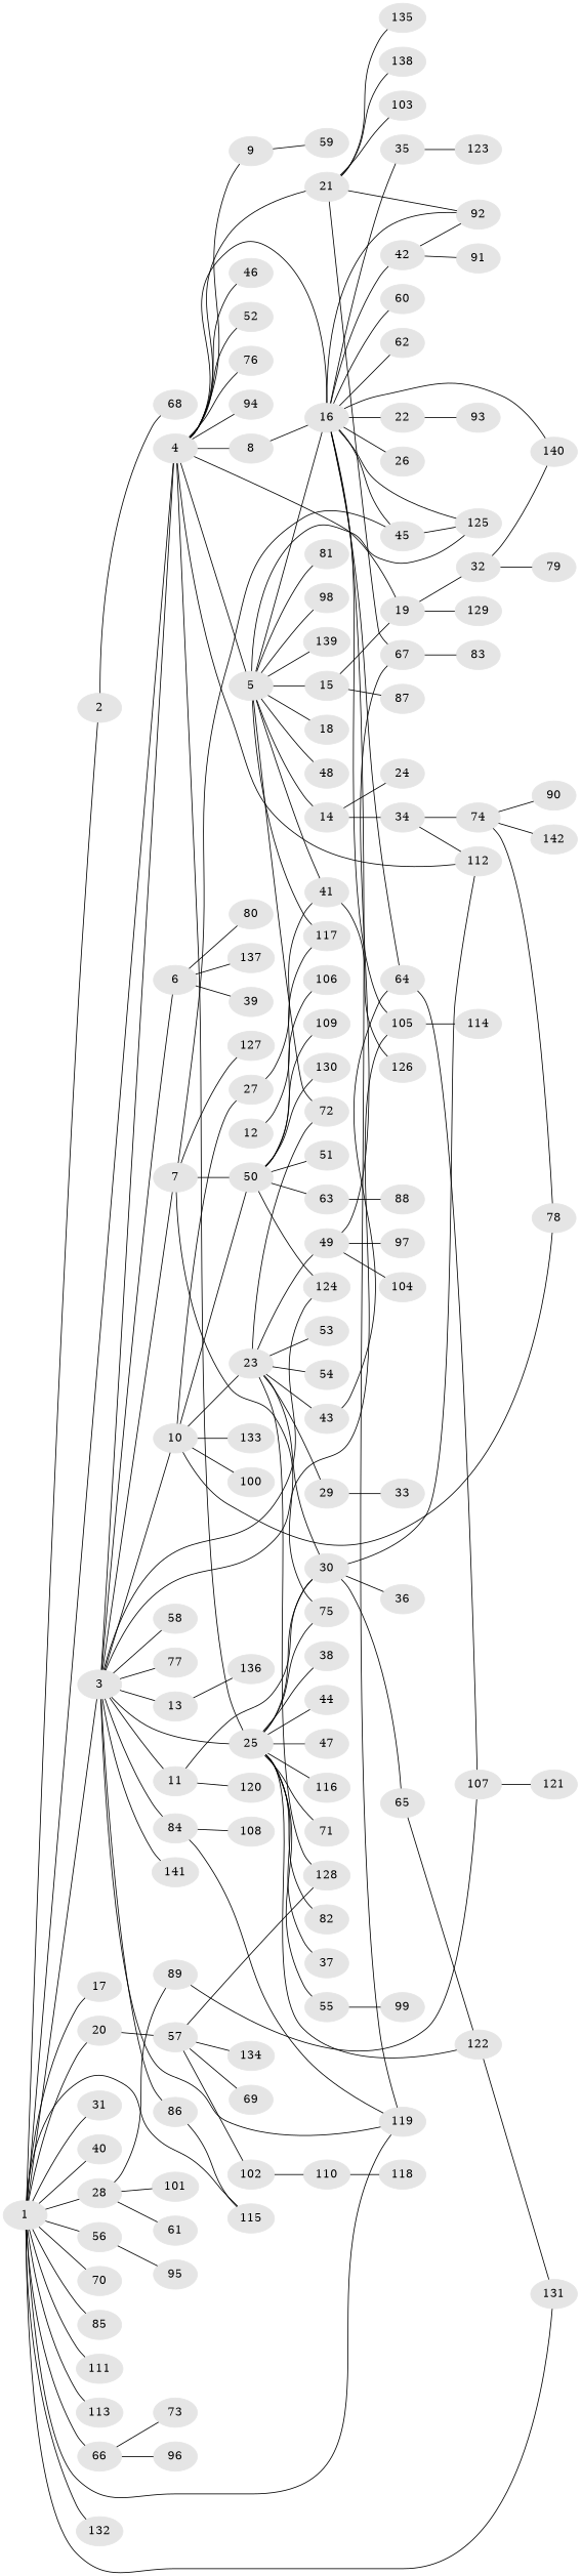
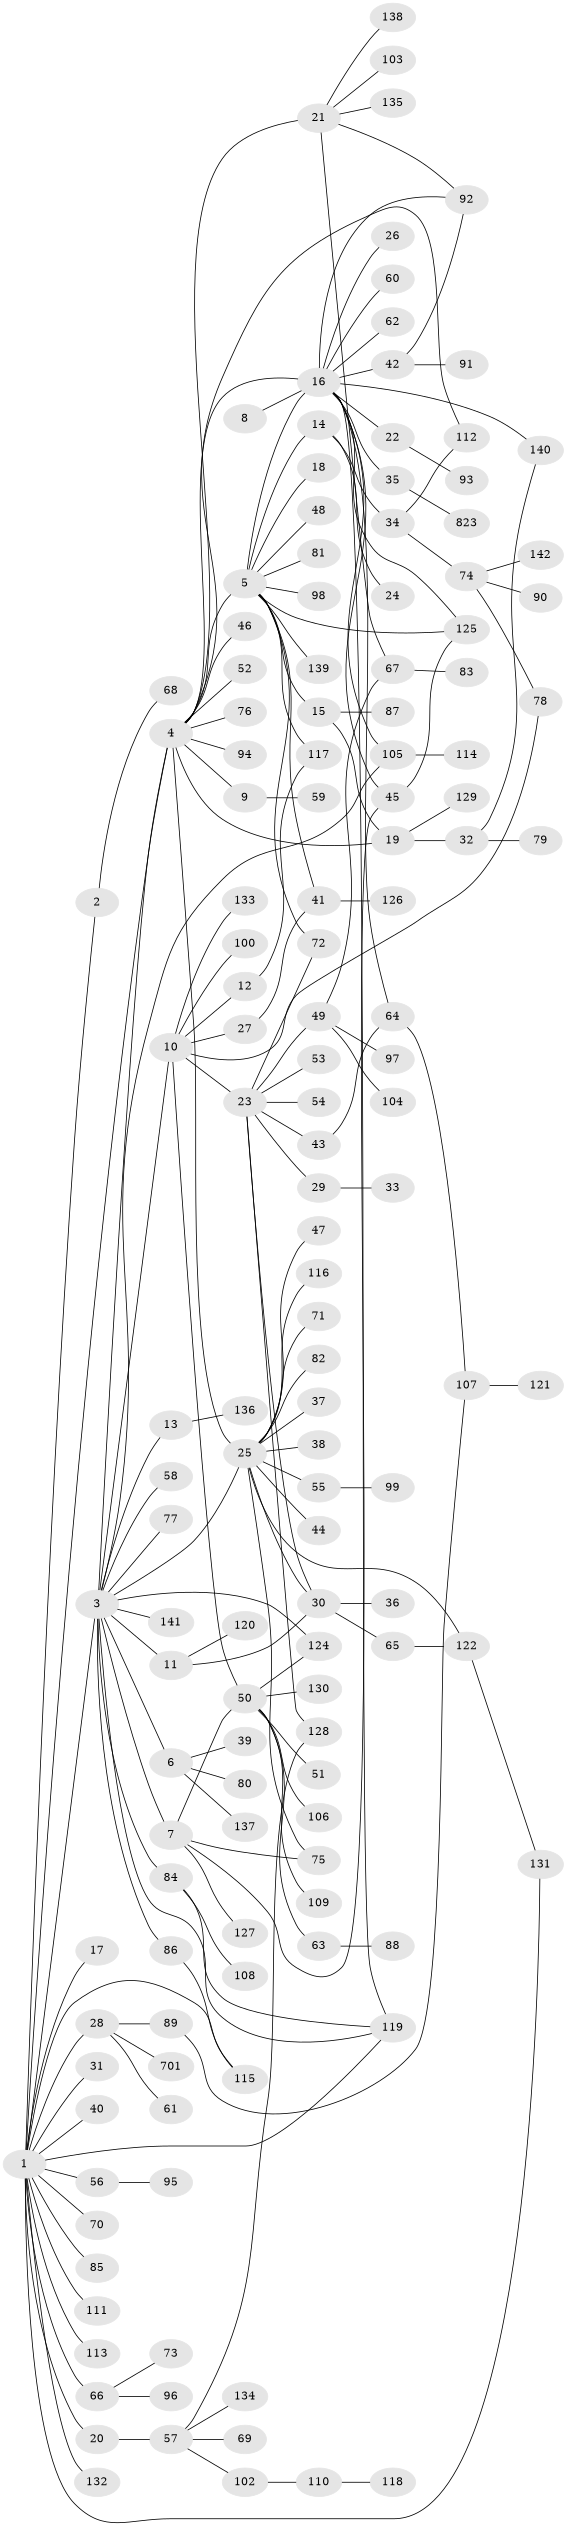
  graph {
    rankdir=LR
    node [color=gray90 style=filled]
    1
    2
    3
    4
    17
    20
    28
    31
    40
    56
    66
    70
    85
    111
    113
    115
    131
    132
    119
    68
    6
    7
    10
    11
    13
    25
    58
    77
    84
    86
    105
    124
    141
    5
    8
    9
    16
    19
    21
    46
    52
    76
    94
    112
    57
    61
    89
-   101
+   101 [label=701]
    95
    73
    96
    39
    80
    137
    45
    50
    75
    127
    12
    23
    27
    78
    100
    133
    30
    120
    136
    37
    38
    44
    47
    55
    71
    82
    116
    122
    108
    114
    14
    15
    18
    41
    48
    72
    81
    98
    117
    125
    139
    59
    22
    26
    35
    42
    60
    62
    64
    92
    140
    32
    129
    67
    103
    135
    138
    24
    34
    87
    126
    51
    63
    106
    109
    130
    29
    43
    49
    53
    54
    128
    36
    65
    74
    93
-   123
+   123 [label=823]
    91
    107
    79
    69
    102
    134
    83
    33
    97
    104
    99
    90
    142
    88
    110
    121
    118
    1 -- 2
    1 -- 3
    1 -- 4
    1 -- 17
    1 -- 20
    1 -- 28
    1 -- 31
    1 -- 40
    1 -- 56
    1 -- 66
    1 -- 70
    1 -- 85
    1 -- 111
    1 -- 113
    1 -- 115
    1 -- 131
    1 -- 132
    1 -- 119
    2 -- 68
    3 -- 4
    3 -- 119
    3 -- 6
    3 -- 7
    3 -- 10
    3 -- 11
    3 -- 13
    3 -- 25
    3 -- 58
    3 -- 77
    3 -- 84
    3 -- 86
    3 -- 105
    3 -- 124
    3 -- 141
    4 -- 25
    4 -- 5
-   4 -- 8
    4 -- 9
    4 -- 16
    4 -- 19
    4 -- 21
    4 -- 46
    4 -- 52
    4 -- 76
    4 -- 94
    4 -- 112
    20 -- 57
    28 -- 61
    28 -- 89
    28 -- 101
    56 -- 95
    66 -- 73
    66 -- 96
    6 -- 39
    6 -- 80
    6 -- 137
    7 -- 45
    7 -- 50
    7 -- 75
    7 -- 127
    10 -- 50
+   10 -- 12
    10 -- 23
    10 -- 27
    10 -- 78
    10 -- 100
    10 -- 133
    11 -- 30
    11 -- 120
    13 -- 136
    25 -- 75
    25 -- 30
    25 -- 37
    25 -- 38
    25 -- 44
    25 -- 47
    25 -- 55
    25 -- 71
    25 -- 82
    25 -- 116
    25 -- 122
    84 -- 119
    84 -- 108
    86 -- 115
    105 -- 114
    5 -- 16
    5 -- 14
    5 -- 15
    5 -- 18
    5 -- 41
    5 -- 48
    5 -- 72
    5 -- 81
    5 -- 98
    5 -- 117
    5 -- 125
    5 -- 139
    8 -- 16
    9 -- 59
    16 -- 119
    16 -- 105
    16 -- 45
    16 -- 125
    16 -- 22
    16 -- 26
    16 -- 35
    16 -- 42
    16 -- 60
    16 -- 62
    16 -- 64
    16 -- 92
    16 -- 140
    19 -- 32
    19 -- 129
    21 -- 92
    21 -- 67
    21 -- 103
    21 -- 135
    21 -- 138
    57 -- 128
    57 -- 69
    57 -- 102
    57 -- 134
    89 -- 107
    45 -- 125
    50 -- 124
    50 -- 51
    50 -- 63
    50 -- 106
    50 -- 109
    50 -- 130
    12 -- 117
    23 -- 30
    23 -- 72
    23 -- 29
    23 -- 43
    23 -- 49
    23 -- 53
    23 -- 54
    23 -- 128
    27 -- 41
-   30 -- 112
    30 -- 36
    30 -- 65
    55 -- 99
    122 -- 131
    14 -- 24
    14 -- 34
    15 -- 19
    15 -- 87
    41 -- 126
    22 -- 93
    35 -- 123
    42 -- 92
    42 -- 91
    64 -- 107
    32 -- 140
    32 -- 79
    67 -- 83
    34 -- 112
    34 -- 74
    63 -- 88
    29 -- 33
    43 -- 64
    49 -- 67
    49 -- 97
    49 -- 104
    65 -- 122
    74 -- 78
    74 -- 90
    74 -- 142
    107 -- 121
    102 -- 110
    110 -- 118
  }
